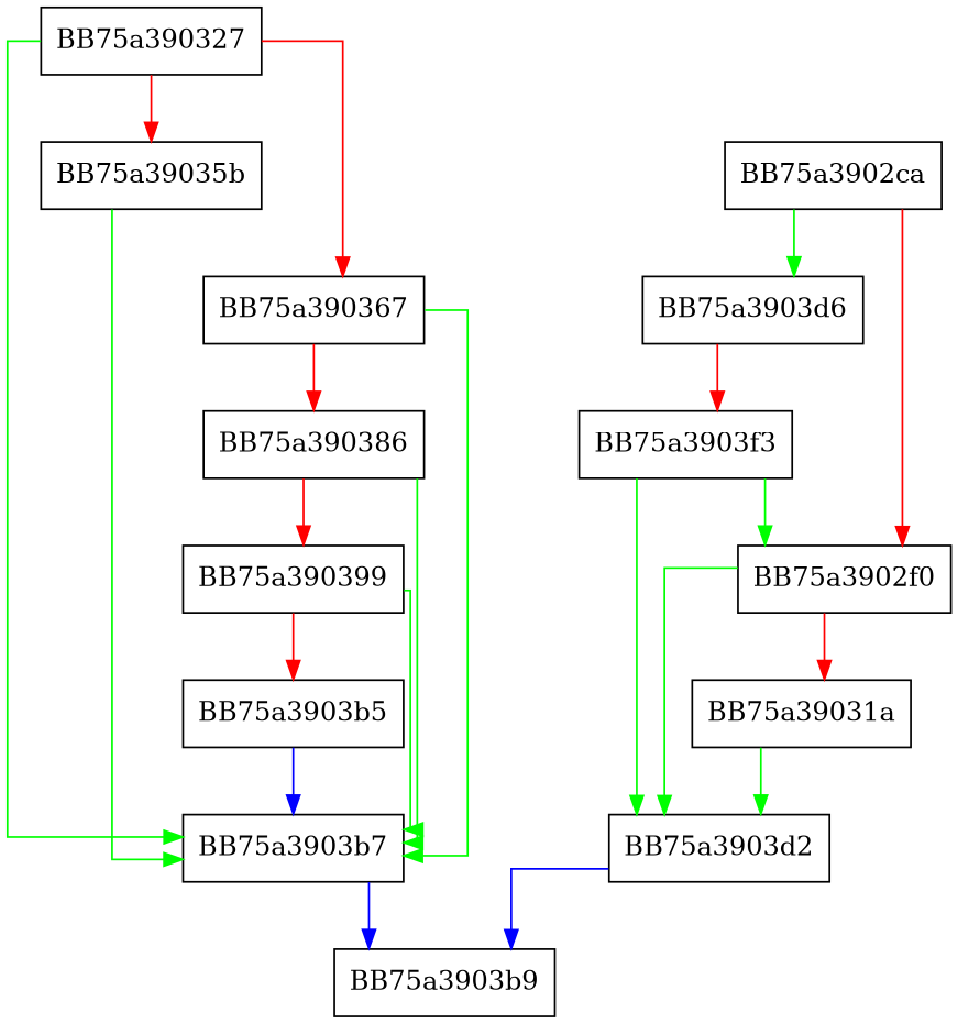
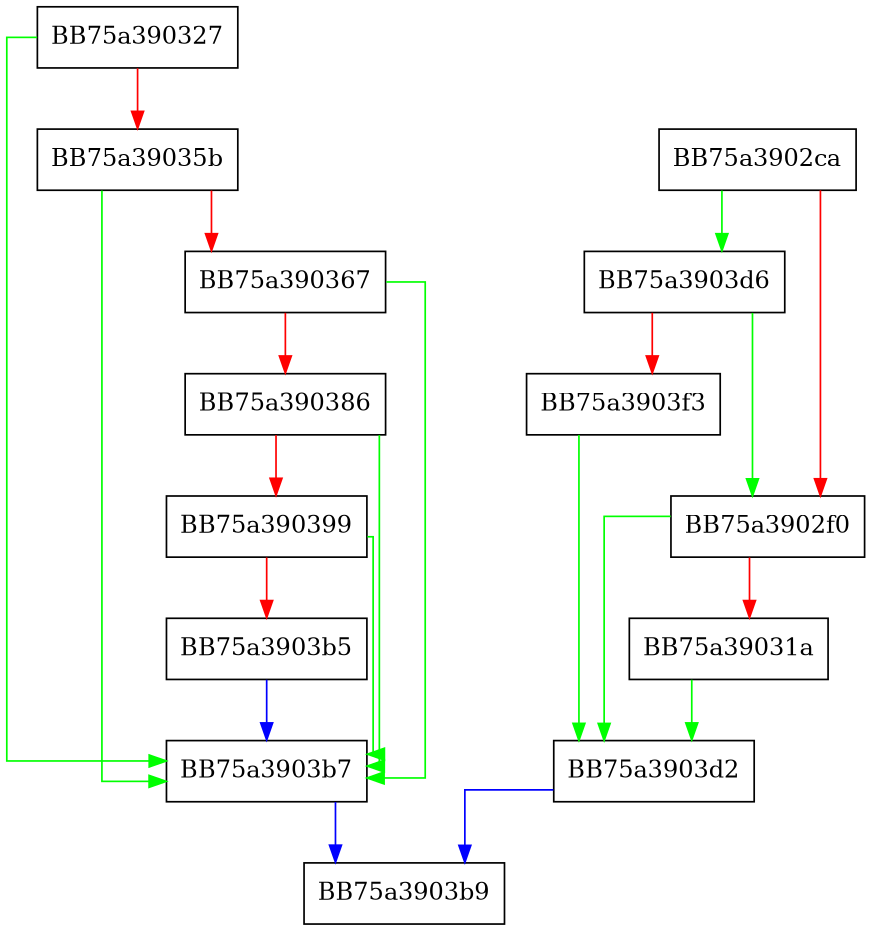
  digraph {
    splines=ortho
    node [shape=box]
    edge [color=green]
    BB75a3903d2
    BB75a3903b9
    BB75a3902ca
    BB75a3903d6
    BB75a3902f0
    BB75a3903f3
    BB75a39031a
    BB75a390327
    BB75a3903b7
    BB75a39035b
    BB75a390367
    BB75a390386
    BB75a390399
    BB75a3903b5
    BB75a3903d2 -> BB75a3903b9 [color=blue]
    BB75a3902ca -> BB75a3903d6
    BB75a3902ca -> BB75a3902f0 [color=red]
-   BB75a3903f3 -> BB75a3902f0
+   BB75a3903d6 -> BB75a3902f0
    BB75a3903d6 -> BB75a3903f3 [color=red]
    BB75a3902f0 -> BB75a3903d2
    BB75a3902f0 -> BB75a39031a [color=red]
    BB75a3903f3 -> BB75a3903d2
    BB75a39031a -> BB75a3903d2
    BB75a390327 -> BB75a3903b7
    BB75a390327 -> BB75a39035b [color=red]
    BB75a3903b7 -> BB75a3903b9 [color=blue]
    BB75a39035b -> BB75a3903b7
-   BB75a390327 -> BB75a390367 [color=red]
+   BB75a39035b -> BB75a390367 [color=red]
    BB75a390367 -> BB75a3903b7
    BB75a390367 -> BB75a390386 [color=red]
    BB75a390386 -> BB75a3903b7
    BB75a390386 -> BB75a390399 [color=red]
    BB75a390399 -> BB75a3903b7
    BB75a390399 -> BB75a3903b5 [color=red]
    BB75a3903b5 -> BB75a3903b7 [color=blue]
  }
